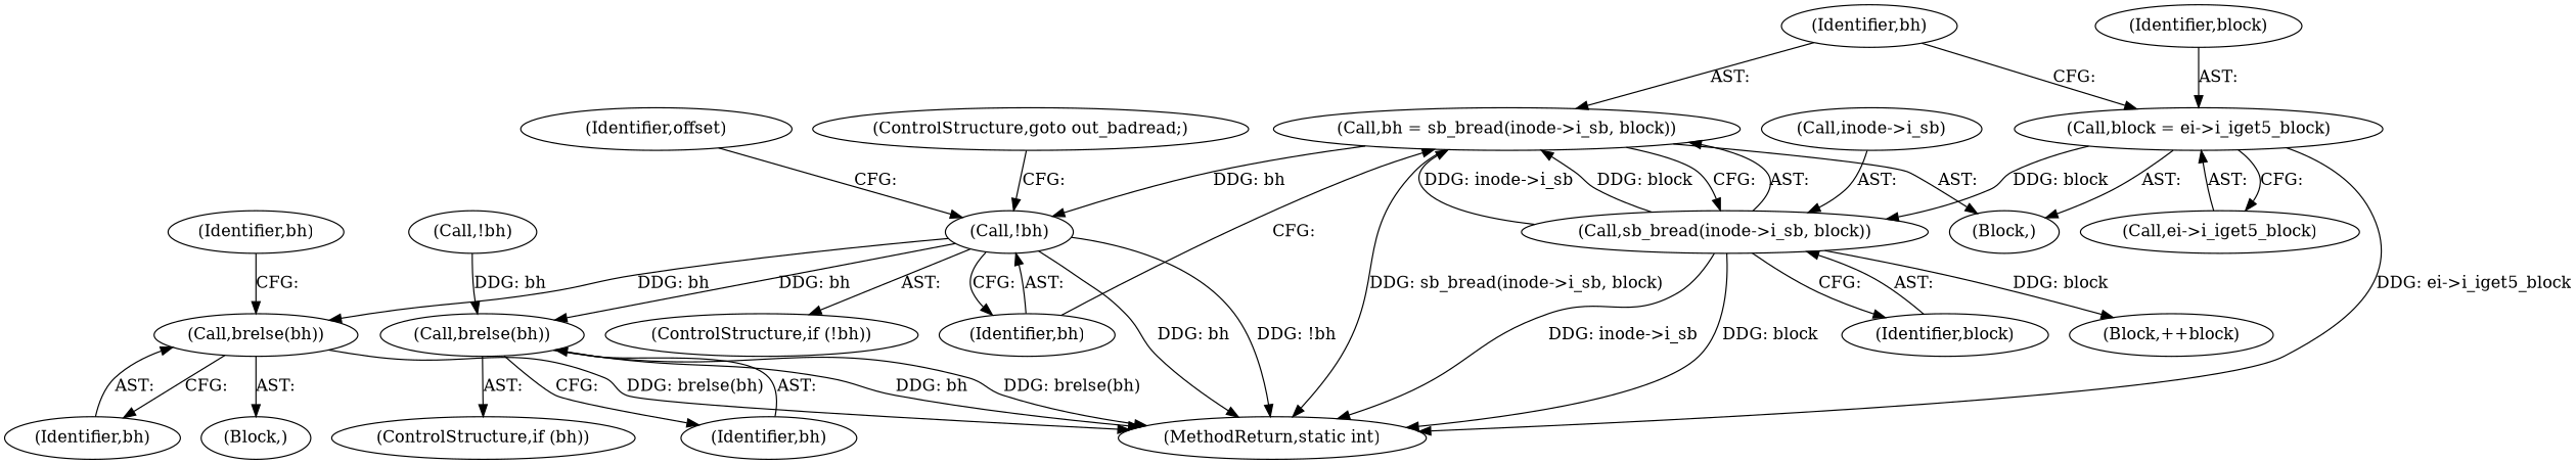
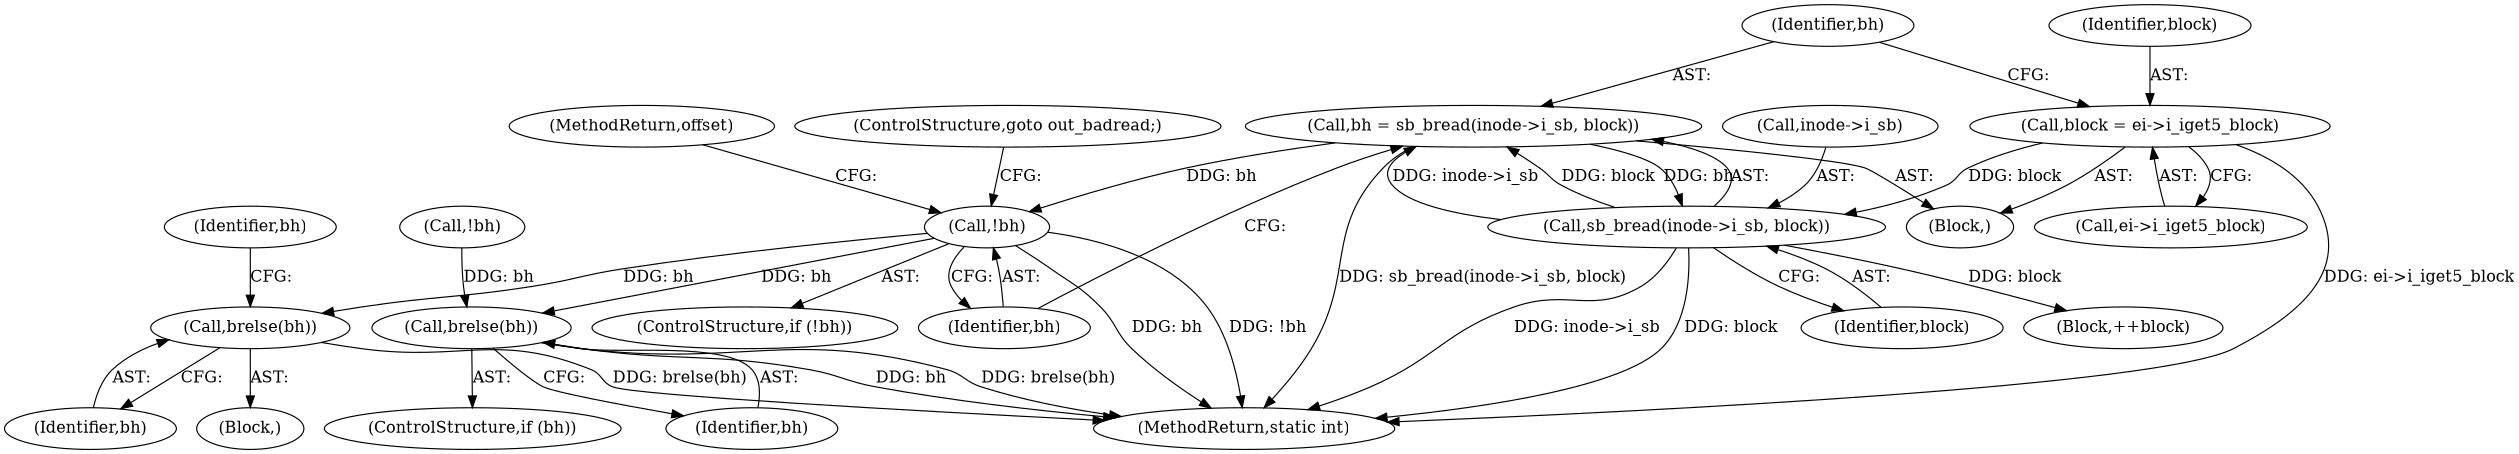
  digraph {
    n1 [label="(Call,bh = sb_bread(inode->i_sb, block))"]
    n2 [label="(Call,sb_bread(inode->i_sb, block))"]
    n3 [label="(Call,!bh)"]
    n4 [label="(Block,)"]
    n5 [label="(MethodReturn,static int)"]
    n6 [label="(Identifier,block)"]
    n7 [label="(Block,++block)"]
    n8 [label="(Call,brelse(bh))"]
    n9 [label="(Call,brelse(bh))"]
    n10 [label="(Identifier,bh)"]
    n11 [label="(ControlStructure,if (!bh))"]
    n12 [label="(Call,block = ei->i_iget5_block)"]
    n13 [label="(Call,ei->i_iget5_block)"]
    n14 [label="(Identifier,bh)"]
    n15 [label="(Block,)"]
    n16 [label="(ControlStructure,if (bh))"]
    n17 [label="(Identifier,bh)"]
    n18 [label="(Call,!bh)"]
    n19 [label="(Call,inode->i_sb)"]
    n20 [label="(ControlStructure,goto out_badread;)"]
-   n21 [label="(Identifier,offset)"]
+   n21 [label="(MethodReturn,offset)"]
    n22 [label="(Identifier,bh)"]
    n23 [label="(Identifier,bh)"]
    n24 [label="(Identifier,block)"]
-   n1 -> n2 [label="CFG: "]
+   n1 -> n2 [label="DDG: bh"]
    n1 -> n3 [label="DDG: bh"]
    n1 -> n4 [label="AST: "]
    n1 -> n5 [label="DDG: sb_bread(inode->i_sb, block)"]
    n2 -> n1 [label="AST: "]
    n2 -> n1 [label="DDG: inode->i_sb"]
    n2 -> n1 [label="DDG: block"]
    n2 -> n5 [label="DDG: inode->i_sb"]
    n2 -> n5 [label="DDG: block"]
    n2 -> n6 [label="CFG: "]
    n2 -> n7 [label="DDG: block"]
    n3 -> n5 [label="DDG: !bh"]
    n3 -> n5 [label="DDG: bh"]
    n3 -> n8 [label="DDG: bh"]
    n3 -> n9 [label="DDG: bh"]
    n3 -> n10 [label="CFG: "]
    n3 -> n11 [label="AST: "]
    n6 -> n2 [label="AST: "]
    n8 -> n5 [label="DDG: brelse(bh)"]
    n8 -> n14 [label="CFG: "]
    n8 -> n15 [label="AST: "]
    n9 -> n5 [label="DDG: bh"]
    n9 -> n5 [label="DDG: brelse(bh)"]
    n9 -> n16 [label="AST: "]
    n9 -> n17 [label="CFG: "]
    n10 -> n1 [label="CFG: "]
    n10 -> n3 [label="AST: "]
    n12 -> n2 [label="DDG: block"]
    n12 -> n4 [label="AST: "]
    n12 -> n5 [label="DDG: ei->i_iget5_block"]
    n12 -> n13 [label="CFG: "]
    n13 -> n12 [label="AST: "]
    n14 -> n8 [label="AST: "]
    n17 -> n9 [label="AST: "]
    n18 -> n9 [label="DDG: bh"]
    n19 -> n2 [label="AST: "]
    n20 -> n3 [label="CFG: "]
    n21 -> n3 [label="CFG: "]
    n22 -> n1 [label="AST: "]
    n22 -> n12 [label="CFG: "]
    n23 -> n8 [label="CFG: "]
    n24 -> n12 [label="AST: "]
  }
